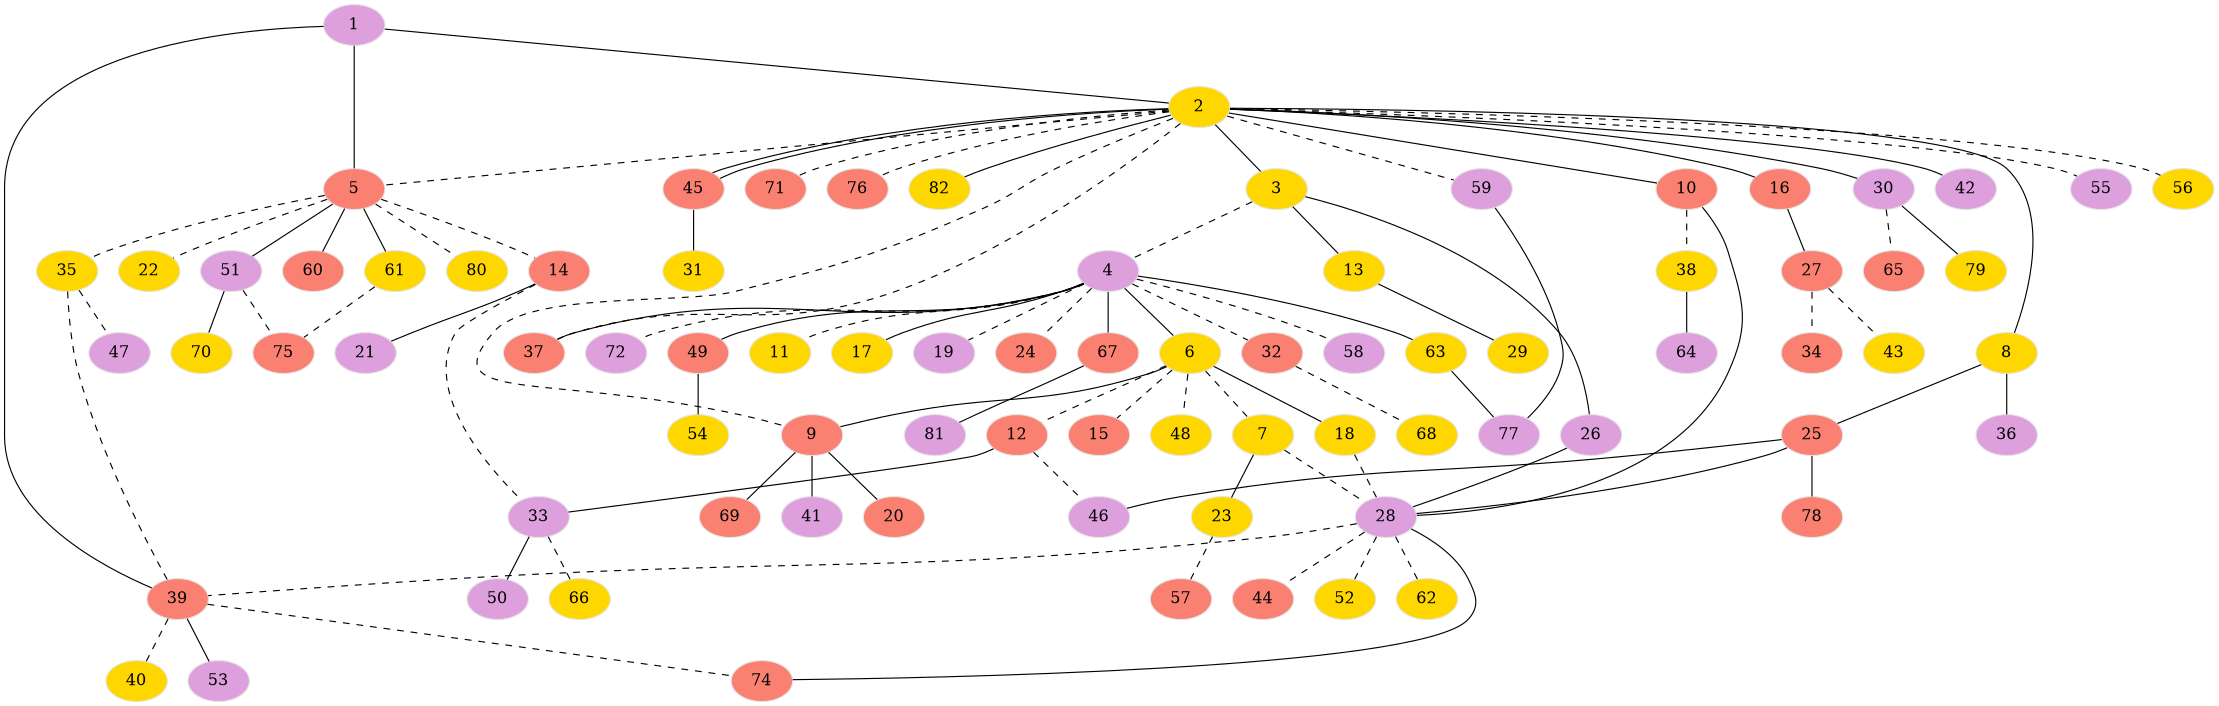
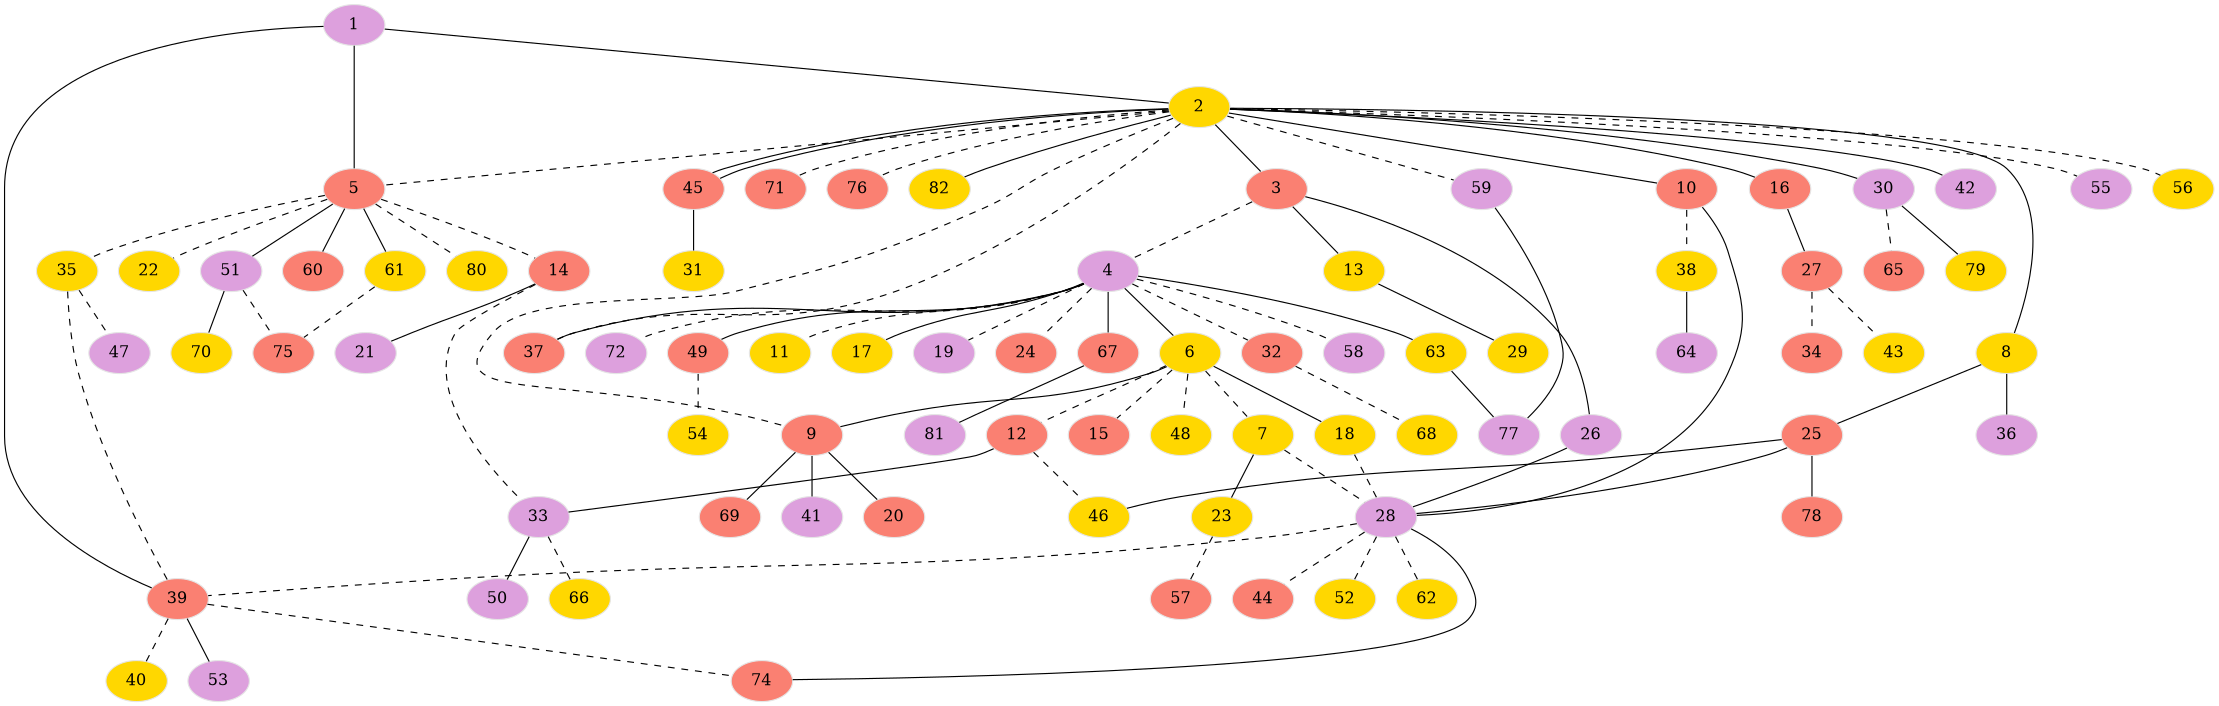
  graph {
    node [color=gray90 fillcolor=gold style=filled]
    edge [style=solid]
    1 [fillcolor=plum]
    2
    5 [fillcolor=salmon]
    39 [fillcolor=salmon]
-   3
+   3 [fillcolor=salmon]
    8
    9 [fillcolor=salmon]
    10 [fillcolor=salmon]
    16 [fillcolor=salmon]
    30 [fillcolor=plum]
    37 [fillcolor=salmon]
    42 [fillcolor=plum]
    45 [fillcolor=salmon]
    55 [fillcolor=plum]
    56
    59 [fillcolor=plum]
    71 [fillcolor=salmon]
    76 [fillcolor=salmon]
    82
    14 [fillcolor=salmon]
    22
    35
    51 [fillcolor=plum]
    60 [fillcolor=salmon]
    61
    80
    74 [fillcolor=salmon]
    40
    53 [fillcolor=plum]
    4 [fillcolor=plum]
    13
    26 [fillcolor=plum]
    25 [fillcolor=salmon]
    36 [fillcolor=plum]
    20 [fillcolor=salmon]
    41 [fillcolor=plum]
    69 [fillcolor=salmon]
    28 [fillcolor=plum]
    38
    27 [fillcolor=salmon]
    65 [fillcolor=salmon]
    79
    31
    77 [fillcolor=plum]
    6
    11
    17
    19 [fillcolor=plum]
    24 [fillcolor=salmon]
    32 [fillcolor=salmon]
    49 [fillcolor=salmon]
    58 [fillcolor=plum]
    63
    67 [fillcolor=salmon]
    72 [fillcolor=plum]
    29
    7
    12 [fillcolor=salmon]
    15 [fillcolor=salmon]
    18
    48
    68
    54
    81 [fillcolor=plum]
    33 [fillcolor=plum]
    21 [fillcolor=plum]
    47 [fillcolor=plum]
    70
    75 [fillcolor=salmon]
    23
-   46 [fillcolor=plum]
+   46
    57 [fillcolor=salmon]
    44 [fillcolor=salmon]
    52
    62
    78 [fillcolor=salmon]
    64 [fillcolor=plum]
    50 [fillcolor=plum]
    66
    34 [fillcolor=salmon]
    43
    1 -- 2
    1 -- 5
    1 -- 39
    2 -- 5 [style=dashed]
    2 -- 3
    2 -- 8
    2 -- 9 [style=dashed]
    2 -- 10
    2 -- 16
    2 -- 30
    2 -- 37 [style=dashed]
    2 -- 42
    2 -- 45
    2 -- 45
    2 -- 55 [style=dashed]
    2 -- 56 [style=dashed]
    2 -- 59 [style=dashed]
    2 -- 71 [style=dashed]
    2 -- 76 [style=dashed]
    2 -- 82
    5 -- 14 [style=dashed]
    5 -- 22 [style=dashed]
    5 -- 35 [style=dashed]
    5 -- 51
    5 -- 60
    5 -- 61
    5 -- 80 [style=dashed]
    39 -- 74 [style=dashed]
    39 -- 40 [style=dashed]
    39 -- 53
    3 -- 4 [style=dashed]
    3 -- 13
    3 -- 26
    8 -- 25
    8 -- 36
    9 -- 20
    9 -- 41
    9 -- 69
    10 -- 28
    10 -- 38 [style=dashed]
    16 -- 27
    30 -- 65 [style=dashed]
    30 -- 79
    45 -- 31
    59 -- 77
    14 -- 33 [style=dashed]
    14 -- 21
    35 -- 39 [style=dashed]
    35 -- 47 [style=dashed]
    51 -- 70
    51 -- 75 [style=dashed]
    61 -- 75 [style=dashed]
    4 -- 37
    4 -- 6
    4 -- 11 [style=dashed]
    4 -- 17
    4 -- 19 [style=dashed]
    4 -- 24 [style=dashed]
    4 -- 32 [style=dashed]
    4 -- 49
    4 -- 58 [style=dashed]
    4 -- 63
    4 -- 67
    4 -- 72 [style=dashed]
    13 -- 29
    26 -- 28
    25 -- 28
    25 -- 46
    25 -- 78
    28 -- 39 [style=dashed]
    28 -- 74
    28 -- 44 [style=dashed]
    28 -- 52 [style=dashed]
    28 -- 62 [style=dashed]
    38 -- 64
    27 -- 34 [style=dashed]
    27 -- 43 [style=dashed]
    6 -- 9
    6 -- 7 [style=dashed]
    6 -- 12 [style=dashed]
    6 -- 15 [style=dashed]
    6 -- 18
    6 -- 48 [style=dashed]
    32 -- 68 [style=dashed]
-   49 -- 54
+   49 -- 54 [style=dashed]
    63 -- 77
    67 -- 81
    7 -- 28 [style=dashed]
    7 -- 23
    12 -- 33
    12 -- 46 [style=dashed]
    18 -- 28 [style=dashed]
    33 -- 50
    33 -- 66 [style=dashed]
    23 -- 57 [style=dashed]
  }
